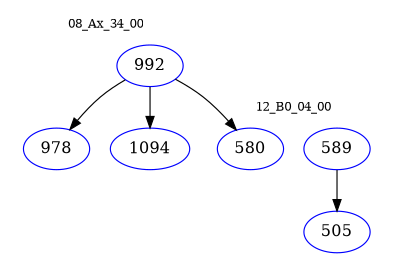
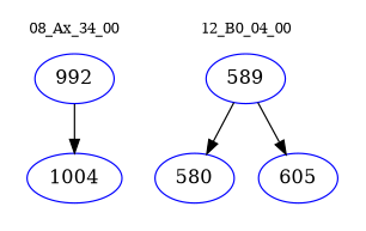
  digraph {
    node [color=blue]
    edge [color=black]
    n1 [label=992]
-   n2 [label=978]
-   n3 [label=1094]
+   n3 [label=1004]
    n4 [label=589]
    n5 [label=580]
-   n6 [label=505]
+   n6 [label=605]
    subgraph cluster_1 {
      color=white
      fontsize=10
      label="08_Ax_34_00"
      n1
-     n2
      n3
    }
    subgraph cluster_2 {
      color=white
      fontsize=10
      label="12_B0_04_00"
      n4
      n5
      n6
    }
-   n1 -> n2
    n1 -> n3
-   n1 -> n5
+   n4 -> n5
    n4 -> n6
  }
